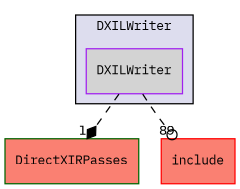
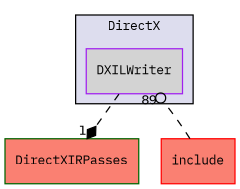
  digraph {
    compound=true
    fontname="IBM Plex Mono"
    node [fillcolor=salmon fontname="IBM Plex Mono" fontsize=10 shape=box style=filled]
    edge [fontname="IBM Plex Mono" labeldistance=1.5 labelfontname=Helvetica labelfontsize=10 style=dashed]
    n1 [color=purple fillcolor=lightgrey label=DXILWriter pencolor=black]
    n2 [color=darkgreen label=DirectXIRPasses]
    n3 [color=red label=include]
    subgraph cluster_1 {
      bgcolor="#ddddee"
      fontsize=10
-     label=DXILWriter
+     label=DirectX
      pencolor=black
      n1
    }
    n1 -> n2 [arrowhead=diamond headlabel=1]
-   n1 -> n3 [arrowhead=odot headlabel=89]
+   n3 -> n1 [arrowhead=odot headlabel=89]
  }
